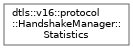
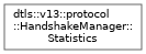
  digraph {
    rankdir=TB
-   n1 [color=grey40 fillcolor=white fontname=Helvetica fontsize=10 height=0.2 label="dtls::v16::protocol\l::HandshakeManager::\lStatistics" shape=box style=filled width=0.4]
+   n1 [color=grey40 fillcolor=white fontname=Helvetica fontsize=10 height=0.2 label="dtls::v13::protocol\l::HandshakeManager::\lStatistics" shape=box style=filled width=0.4]
  }
